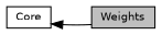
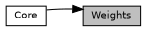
  digraph {
    rankdir=LR
    node [color=black fontname=Helvetica fontsize=10 shape=box style=filled]
    n1 [fillcolor=white height=0.2 label=Core width=0.4]
    n2 [fillcolor=grey75 fontcolor=black height=0.2 label=Weights width=0.4]
-   n1 -> n2 [dir=back fontname=Helvetica fontsize=10 labelfontname=Helvetica labelfontsize=10 shape=plaintext style=solid]
+   n2 -> n1 [dir=back fontname=Helvetica fontsize=10 labelfontname=Helvetica labelfontsize=10 shape=plaintext style=solid]
  }
